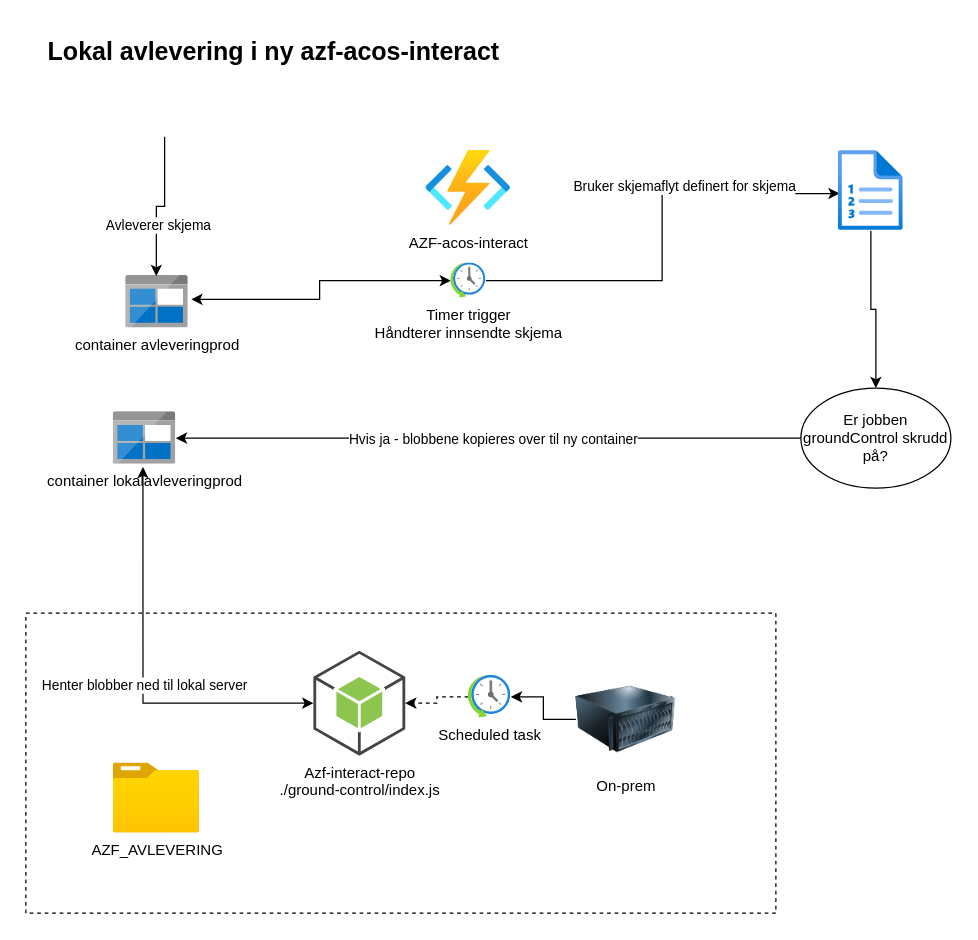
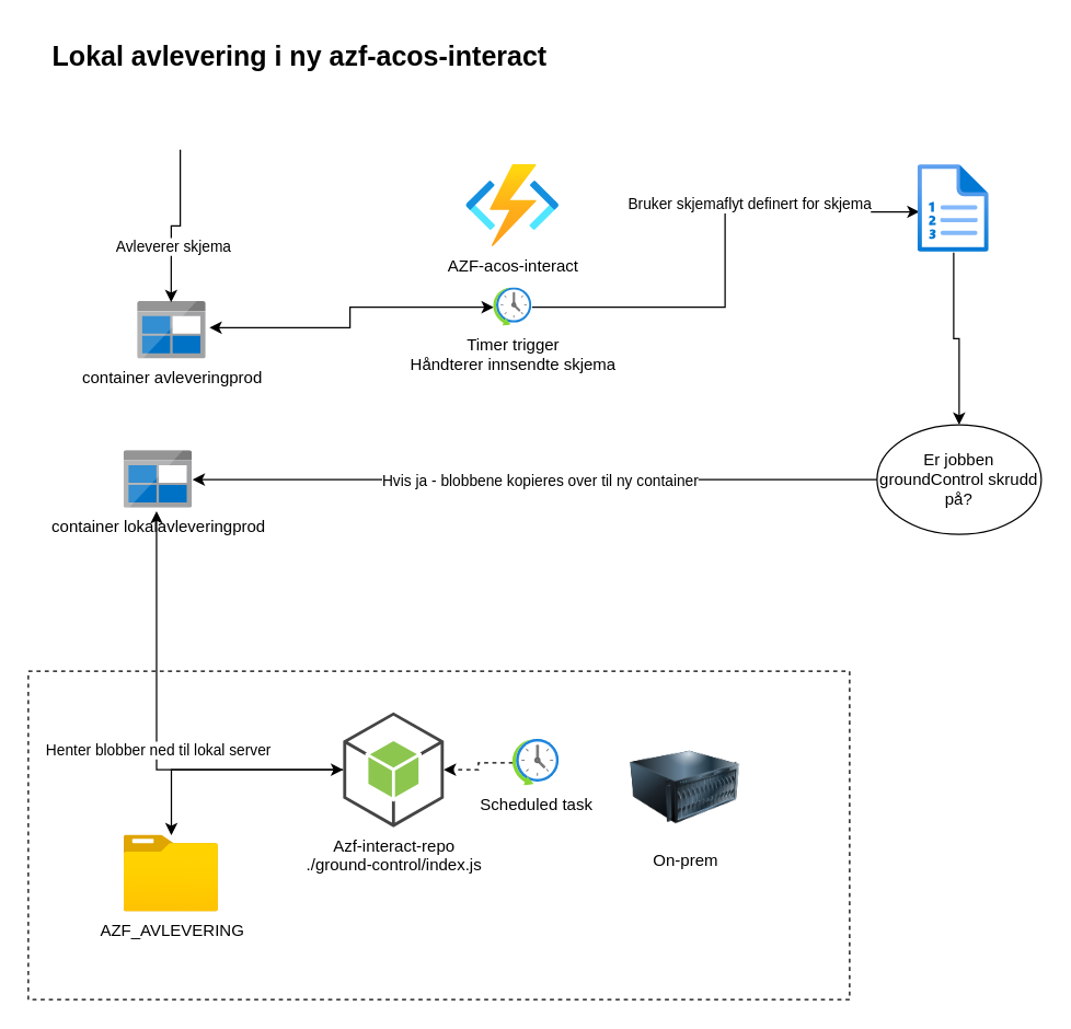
  <mxCell id="0" />
  <mxCell id="1" parent="0" />
  <mxCell id="2" value="" style="rounded=0;whiteSpace=wrap;html=1;dashed=1;fillColor=none;" vertex="1" parent="1"><mxGeometry x="20" y="490" width="600" height="240" as="geometry" /></mxCell>
  <mxCell id="3" value="AZF-acos-interact" style="image;aspect=fixed;html=1;points=[];align=center;fontSize=12;image=img/lib/azure2/compute/Function_Apps.svg;" vertex="1" parent="1"><mxGeometry x="340" y="120" width="68" height="60" as="geometry" /></mxCell>
  <mxCell id="4" value="container avleveringprod" style="image;sketch=0;aspect=fixed;html=1;points=[];align=center;fontSize=12;image=img/lib/mscae/BlobBlock.svg;" vertex="1" parent="1"><mxGeometry x="100" y="220" width="50" height="42" as="geometry" /></mxCell>
  <mxCell id="5" style="edgeStyle=orthogonalEdgeStyle;rounded=0;orthogonalLoop=1;jettySize=auto;html=1;entryX=0.487;entryY=0.008;entryDx=0;entryDy=0;entryPerimeter=0;" edge="1" parent="1" source="7" target="4"><mxGeometry relative="1" as="geometry" /></mxCell>
  <mxCell id="6" value="Avleverer skjema" style="edgeLabel;html=1;align=center;verticalAlign=middle;resizable=0;points=[];" vertex="1" connectable="0" parent="5"><mxGeometry x="-0.175" y="3" relative="1" as="geometry"><mxPoint x="-9" y="22" as="offset" /></mxGeometry></mxCell>
  <mxCell id="7" value="" style="shape=image;verticalLabelPosition=bottom;labelBackgroundColor=default;verticalAlign=top;aspect=fixed;imageAspect=0;image=https://inspirasjon.acos.no/hubfs/ACOS%20bl%C3%A5%20logo_.png;" vertex="1" parent="1"><mxGeometry x="80" y="70" width="102" height="38.99" as="geometry" /></mxCell>
  <mxCell id="8" style="edgeStyle=orthogonalEdgeStyle;rounded=0;orthogonalLoop=1;jettySize=auto;html=1;entryX=1.047;entryY=0.452;entryDx=0;entryDy=0;entryPerimeter=0;startArrow=classic;startFill=1;" edge="1" parent="1" source="11" target="4"><mxGeometry relative="1" as="geometry" /></mxCell>
  <mxCell id="9" style="edgeStyle=orthogonalEdgeStyle;rounded=0;orthogonalLoop=1;jettySize=auto;html=1;entryX=0.019;entryY=0.536;entryDx=0;entryDy=0;entryPerimeter=0;" edge="1" parent="1" source="11" target="13"><mxGeometry relative="1" as="geometry" /></mxCell>
  <mxCell id="10" value="Bruker skjemaflyt definert for skjema" style="edgeLabel;html=1;align=center;verticalAlign=middle;resizable=0;points=[];" vertex="1" connectable="0" parent="9"><mxGeometry x="0.295" y="6" relative="1" as="geometry"><mxPoint as="offset" /></mxGeometry></mxCell>
  <mxCell id="11" value="Timer trigger&lt;br&gt;Håndterer innsendte skjema" style="image;aspect=fixed;html=1;points=[];align=center;fontSize=12;image=img/lib/azure2/general/Scheduler.svg;" vertex="1" parent="1"><mxGeometry x="360" y="210" width="28" height="28" as="geometry" /></mxCell>
  <mxCell id="12" style="edgeStyle=orthogonalEdgeStyle;rounded=0;orthogonalLoop=1;jettySize=auto;html=1;entryX=0.5;entryY=0;entryDx=0;entryDy=0;" edge="1" parent="1" source="13" target="16"><mxGeometry relative="1" as="geometry" /></mxCell>
  <mxCell id="13" value="" style="image;aspect=fixed;html=1;points=[];align=center;fontSize=12;image=img/lib/azure2/azure_stack/Plans.svg;" vertex="1" parent="1"><mxGeometry x="670" y="120" width="52" height="64" as="geometry" /></mxCell>
  <mxCell id="14" style="edgeStyle=orthogonalEdgeStyle;rounded=0;orthogonalLoop=1;jettySize=auto;html=1;" edge="1" parent="1" source="16" target="17"><mxGeometry relative="1" as="geometry"><mxPoint x="170" y="350" as="targetPoint" /></mxGeometry></mxCell>
  <mxCell id="15" value="Hvis ja - blobbene kopieres over til ny container" style="edgeLabel;html=1;align=center;verticalAlign=middle;resizable=0;points=[];" vertex="1" connectable="0" parent="14"><mxGeometry x="0.085" y="4" relative="1" as="geometry"><mxPoint x="24" y="-4" as="offset" /></mxGeometry></mxCell>
  <mxCell id="16" value="Er jobben groundControl skrudd på?" style="ellipse;whiteSpace=wrap;html=1;" vertex="1" parent="1"><mxGeometry x="640" y="310" width="120" height="80" as="geometry" /></mxCell>
  <mxCell id="17" value="container lokalavleveringprod" style="image;sketch=0;aspect=fixed;html=1;points=[];align=center;fontSize=12;image=img/lib/mscae/BlobBlock.svg;" vertex="1" parent="1"><mxGeometry x="90" y="329" width="50" height="42" as="geometry" /></mxCell>
  <mxCell id="18" value="Lokal avlevering i ny azf-acos-interact" style="text;html=1;align=center;verticalAlign=middle;resizable=0;points=[];autosize=1;strokeColor=none;fillColor=none;fontSize=20;fontStyle=1" vertex="1" parent="1"><mxGeometry x="28" y="20" width="380" height="40" as="geometry" /></mxCell>
  <mxCell id="19" style="edgeStyle=orthogonalEdgeStyle;rounded=0;orthogonalLoop=1;jettySize=auto;html=1;entryX=0.473;entryY=1.048;entryDx=0;entryDy=0;entryPerimeter=0;startArrow=classic;startFill=1;" edge="1" parent="1" source="22" target="17"><mxGeometry relative="1" as="geometry" /></mxCell>
  <mxCell id="20" value="Henter blobber ned til lokal server" style="edgeLabel;html=1;align=center;verticalAlign=middle;resizable=0;points=[];" vertex="1" connectable="0" parent="19"><mxGeometry x="-0.074" y="-1" relative="1" as="geometry"><mxPoint as="offset" /></mxGeometry></mxCell>
+ <mxCell id="21" style="edgeStyle=orthogonalEdgeStyle;rounded=0;orthogonalLoop=1;jettySize=auto;html=1;" edge="1" parent="1" source="22" target="27"><mxGeometry relative="1" as="geometry" /></mxCell>
  <mxCell id="22" value="Azf-interact-repo&lt;br&gt;./ground-control/index.js" style="outlineConnect=0;dashed=0;verticalLabelPosition=bottom;verticalAlign=top;align=center;html=1;shape=mxgraph.aws3.android;fillColor=#8CC64F;gradientColor=none;" vertex="1" parent="1"><mxGeometry x="250" y="520" width="73.5" height="84" as="geometry" /></mxCell>
- <mxCell id="23" style="edgeStyle=orthogonalEdgeStyle;rounded=0;orthogonalLoop=1;jettySize=auto;html=1;" edge="1" parent="1" source="24" target="26"><mxGeometry relative="1" as="geometry" /></mxCell>
  <mxCell id="24" value="On-prem" style="image;html=1;image=img/lib/clip_art/computers/Server_128x128.png" vertex="1" parent="1"><mxGeometry x="460" y="535" width="80" height="80" as="geometry" /></mxCell>
  <mxCell id="25" style="edgeStyle=orthogonalEdgeStyle;rounded=0;orthogonalLoop=1;jettySize=auto;html=1;dashed=1;" edge="1" parent="1" source="26" target="22"><mxGeometry relative="1" as="geometry" /></mxCell>
  <mxCell id="26" value="Scheduled task" style="image;aspect=fixed;html=1;points=[];align=center;fontSize=12;image=img/lib/azure2/general/Scheduler.svg;" vertex="1" parent="1"><mxGeometry x="374" y="540" width="34" height="34" as="geometry" /></mxCell>
  <mxCell id="27" value="AZF_AVLEVERING" style="image;aspect=fixed;html=1;points=[];align=center;fontSize=12;image=img/lib/azure2/general/Folder_Blank.svg;" vertex="1" parent="1"><mxGeometry x="90" y="610" width="69" height="56.0" as="geometry" /></mxCell>
